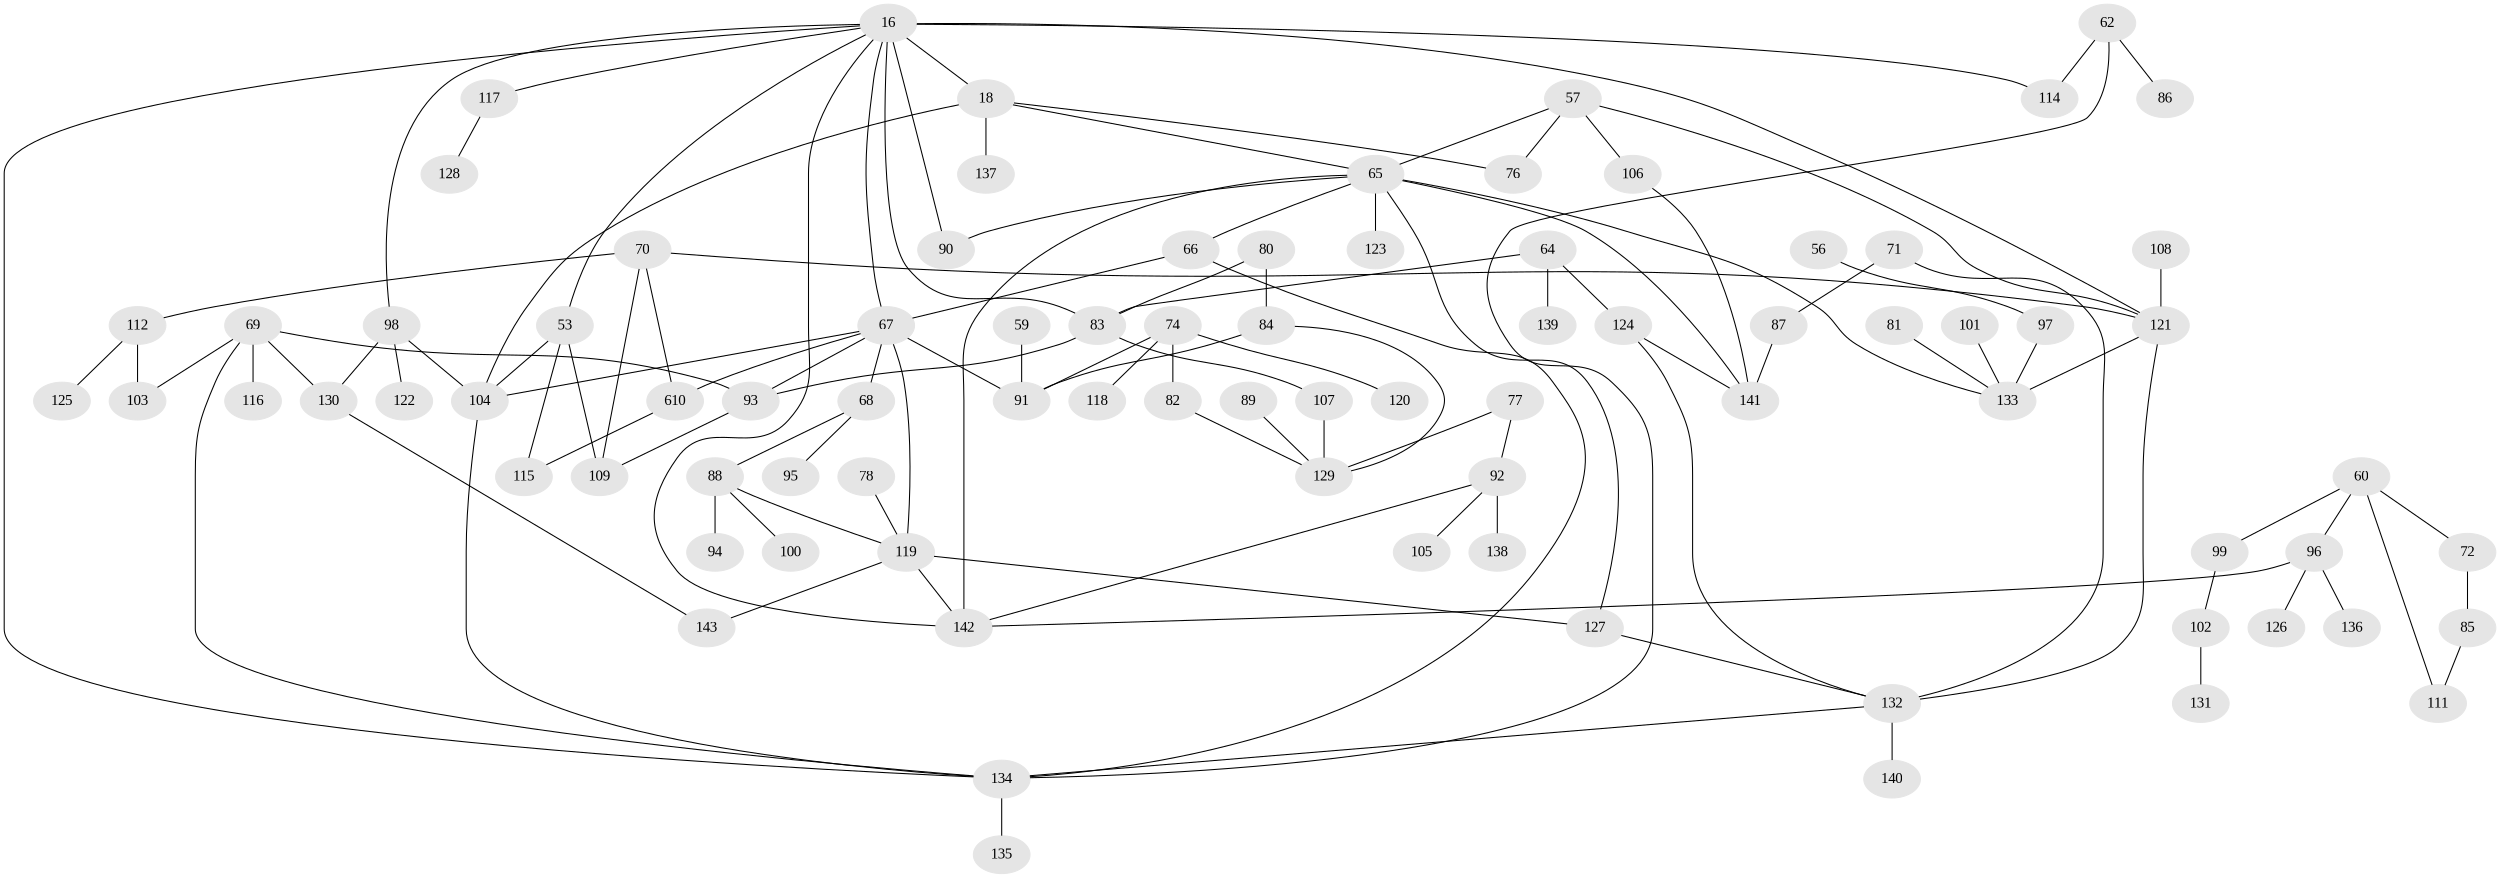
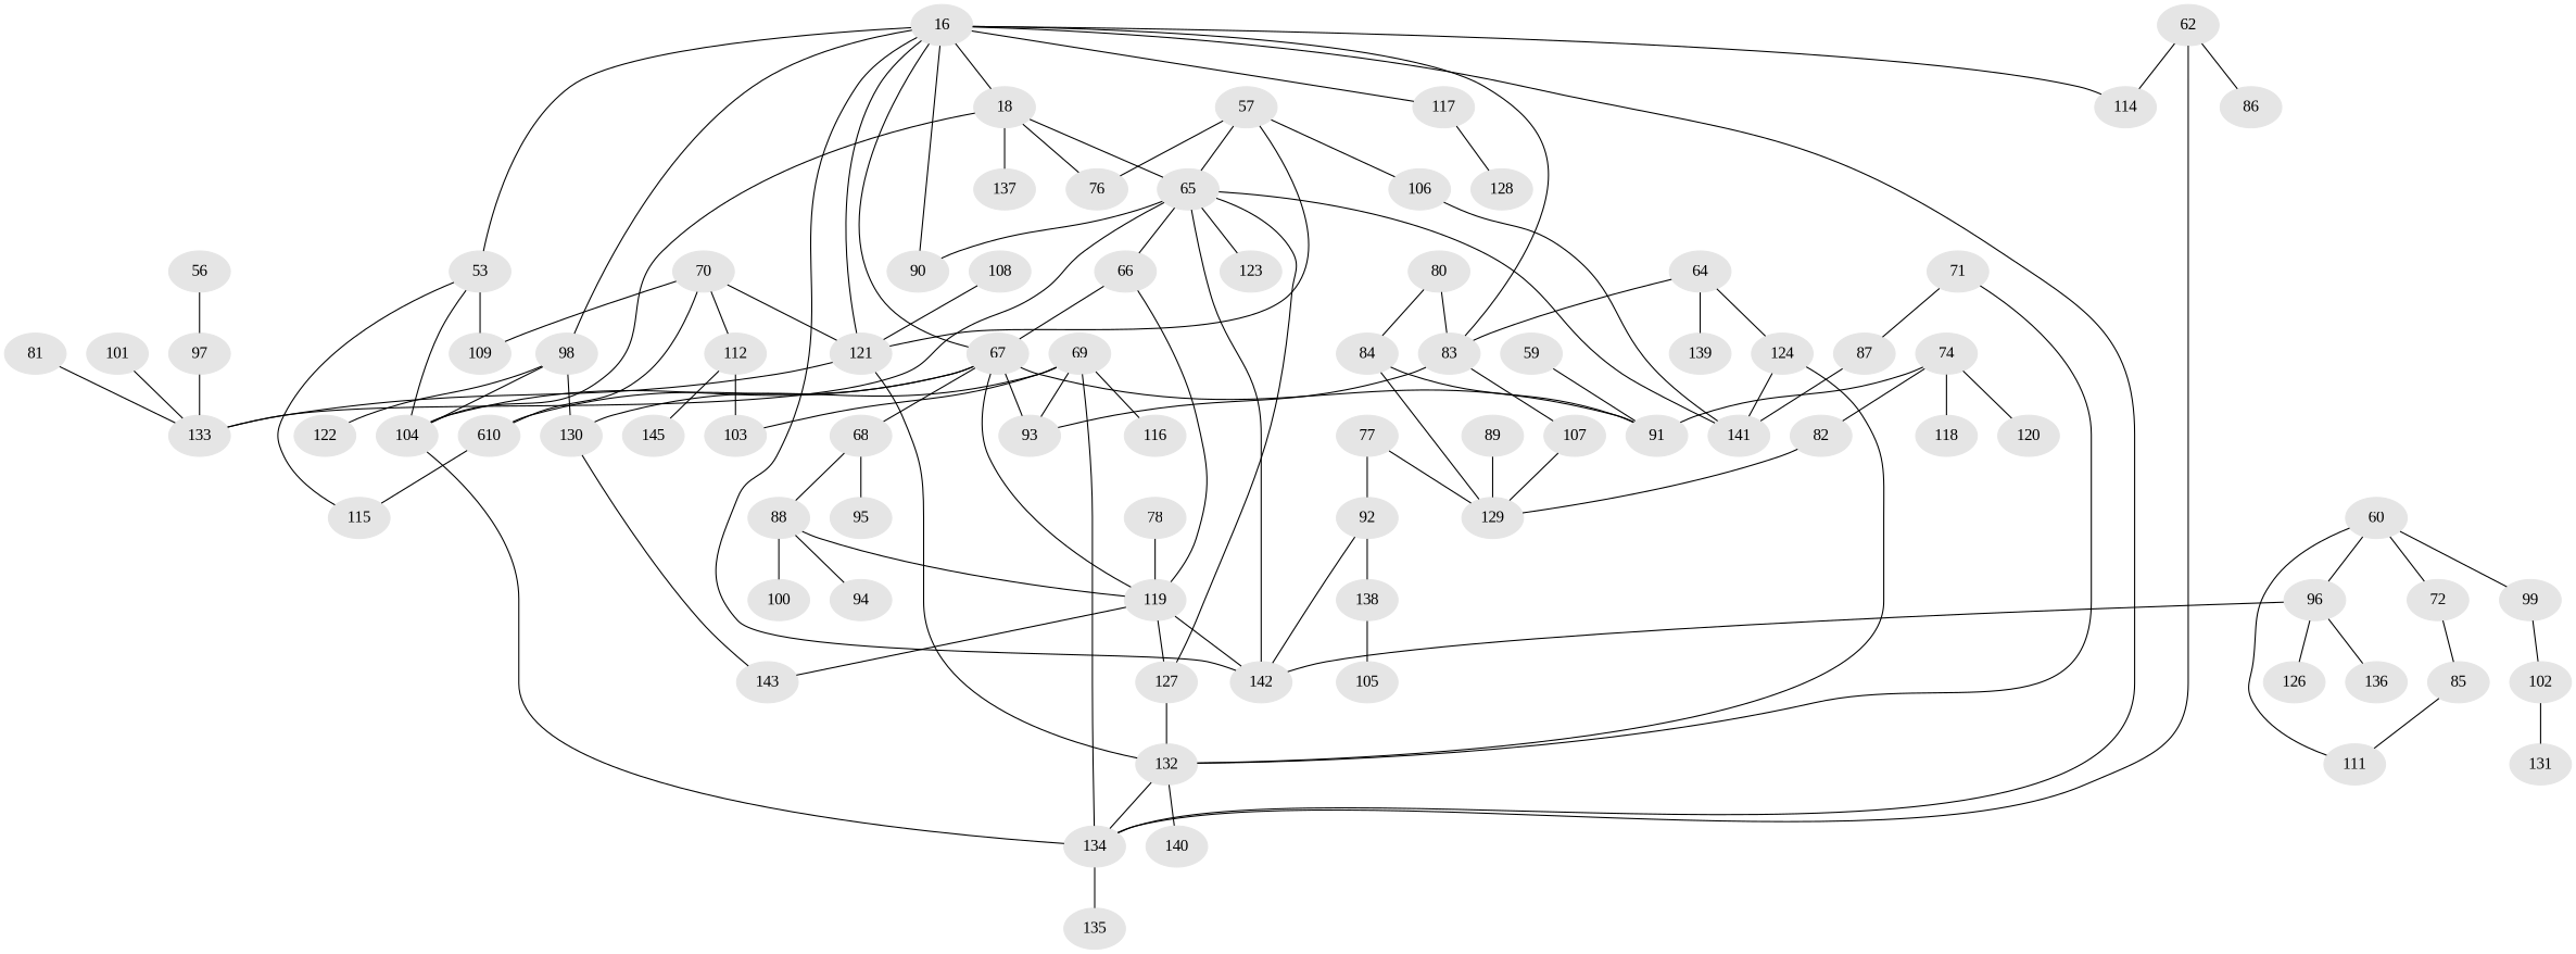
  graph {
    fontname="Liberation Serif"
    node [color=gray90 fontname="Liberation Serif" style=filled]
    edge [fontname="Liberation Serif"]
    16 [super="+8"]
    18 [super="+12+17"]
    53
    67 [super="+4"]
    83 [super="+45+28"]
    98 [super="+24"]
    114 [super="+25"]
    117
    121 [super="+26"]
    134 [super="+23+36"]
    142 [super="+11"]
    90
    65 [super="+27+19"]
    n14 [label=76]
    104 [super="+41+50+44"]
    137
    109 [super="+75"]
    115
    56
    97
    91 [super="+38+35"]
    68
    93 [super="+40+47"]
    n24 [label=610 super="+2"]
    119 [super="+51+73+113"]
    107
    130 [super="+76"]
    122
    128
    133 [super="+30"]
    132 [super="+48"]
    135
    66 [super="+13"]
    123
    127 [super="+54+43"]
    141
    57
    106
    59
    60
    72
    96 [super="+37"]
    99
    111
    85
    126
    136
    102
    62
    86
    92 [super="+58"]
    105
    138
    143
    64 [super="+61"]
    124
    139
    88 [super="+34"]
    95
    129 [super="+3+6"]
    94
    100
    69
    103
    116
    70
    112
-   125
+   125 [label=145]
    71
    87
    140
    74 [super="+55"]
    82
    118
    120
    77
    78
    80
    84
    81
    89
    131
    101
    108
    16 -- 18 [weight=2]
    16 -- 53
    16 -- 67
    16 -- 83
    16 -- 98
    16 -- 114
    16 -- 117
    16 -- 121 [weight=2]
    16 -- 134
    16 -- 142
    16 -- 90
    18 -- 65
    18 -- n14
    18 -- 104
    18 -- 137
    53 -- 104
    53 -- 109 [weight=2]
    53 -- 115
    67 -- 104
    67 -- 91 [weight=2]
    67 -- 68
    67 -- 93 [weight=2]
    67 -- n24
    67 -- 119 [weight=3]
    83 -- 93
    83 -- 107
    98 -- 104
    98 -- 130 [weight=2]
    98 -- 122
    117 -- 128
    121 -- 133 [weight=2]
    121 -- 132 [weight=2]
    134 -- 135
    65 -- 142
    65 -- 90
    65 -- 133
    65 -- 66
    65 -- 123
    65 -- 127
    65 -- 141
    104 -- 134
    56 -- 97
    97 -- 133
    68 -- 88
    68 -- 95
-   93 -- 109
    n24 -- 115
    119 -- 142
    119 -- 127
    119 -- 143
    107 -- 129
    130 -- 143
    132 -- 134
    132 -- 140
    66 -- 67
-   66 -- 134
+   66 -- 119
    127 -- 132
    57 -- 121
    57 -- 65
    57 -- n14
    57 -- 106
    106 -- 141
    59 -- 91
    60 -- 72
    60 -- 96
    60 -- 99
    60 -- 111
    72 -- 85
    96 -- 142
    96 -- 126
    96 -- 136
    99 -- 102
    85 -- 111
    102 -- 131
    62 -- 114
    62 -- 134
    62 -- 86
    92 -- 142
-   92 -- 105
+   138 -- 105
    92 -- 138
    64 -- 83
    64 -- 124
    64 -- 139
    124 -- 132
    124 -- 141
    88 -- 119
    88 -- 94
    88 -- 100
    69 -- 134
    69 -- 93
    69 -- 130
    69 -- 103
    69 -- 116
    70 -- 121
    70 -- 109
    70 -- n24
    70 -- 112
    112 -- 103
    112 -- 125
    71 -- 132
    71 -- 87
    87 -- 141
    74 -- 91 [weight=2]
    74 -- 82
    74 -- 118
    74 -- 120
    82 -- 129
    77 -- 92
    77 -- 129
    78 -- 119
    80 -- 83
    80 -- 84
    84 -- 91
    84 -- 129
    81 -- 133
    89 -- 129
    101 -- 133
    108 -- 121
  }
